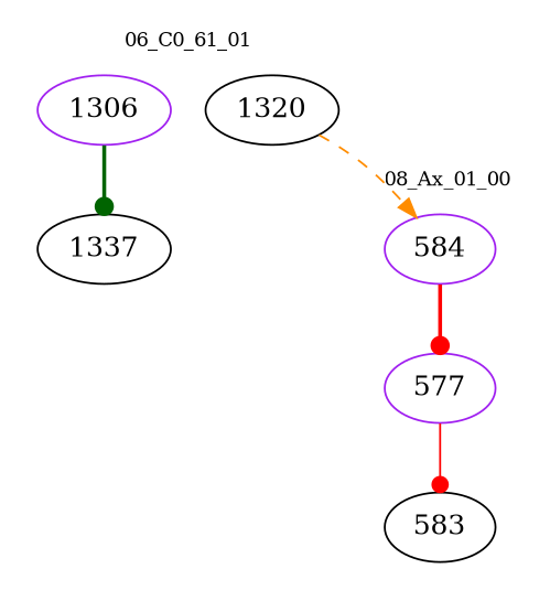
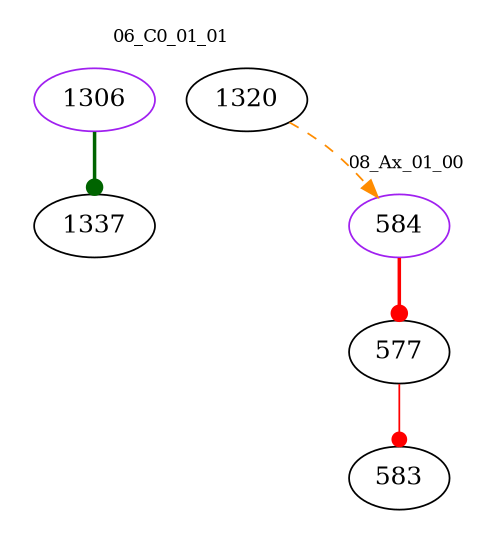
  digraph {
    node [color=black]
    edge [arrowhead=dot color=red style=bold]
    n1 [color=purple label=584]
-   n2 [color=purple label=577]
+   n2 [label=577]
    n3 [label=583]
    n4 [label=1320]
    n5 [color=purple label=1306]
    n6 [label=1337]
    subgraph cluster_1 {
      color=white
      fontsize=10
      label="08_Ax_01_00"
      n1
      n2
      n3
    }
    subgraph cluster_2 {
      color=white
      fontsize=10
-     label="06_C0_61_01"
+     label="06_C0_01_01"
      n4
      n5
      n6
    }
    n1 -> n2
    n2 -> n3 [style=solid]
    n4 -> n1 [arrowhead=normal color=darkorange style=dashed]
    n5 -> n6 [color=darkgreen]
  }
